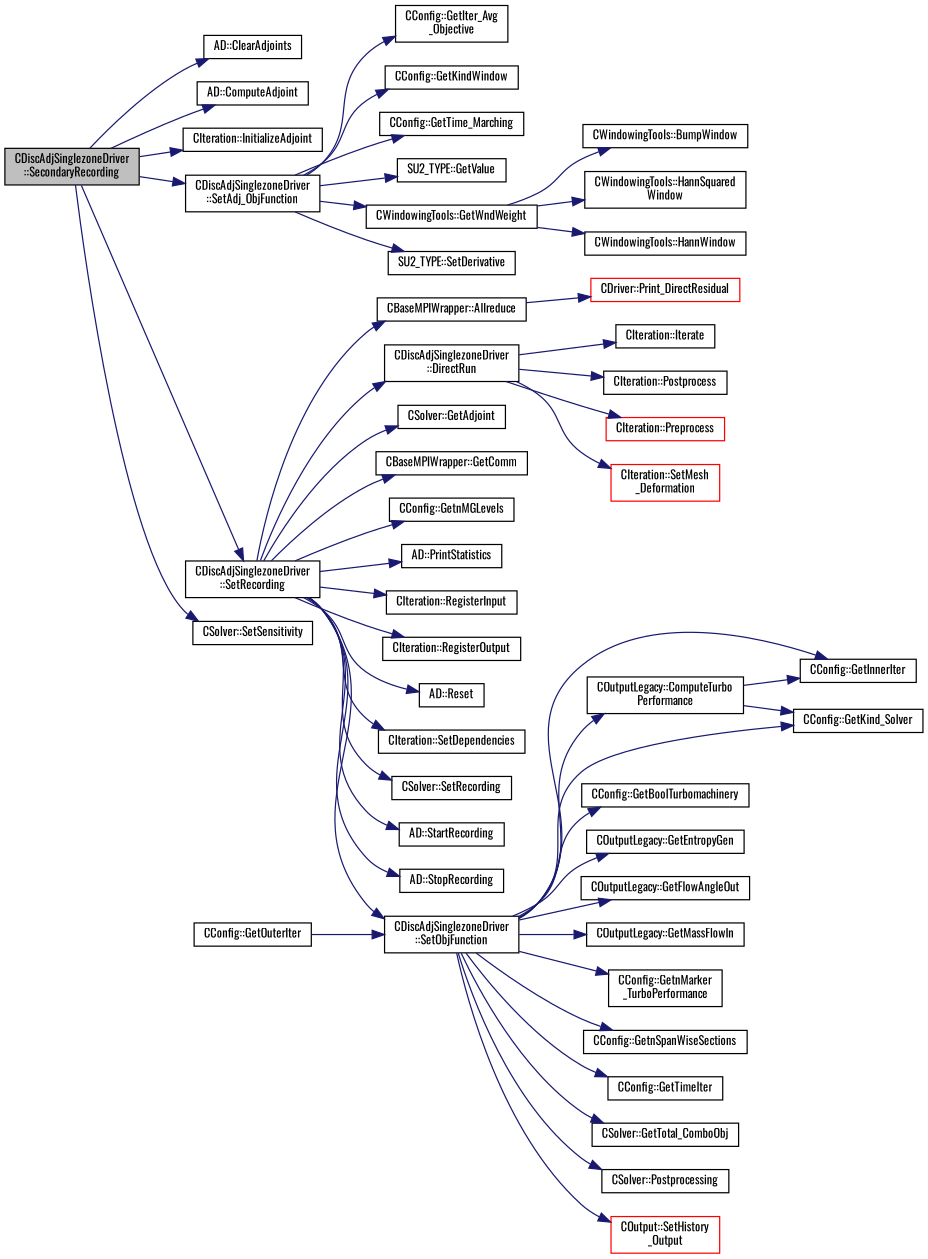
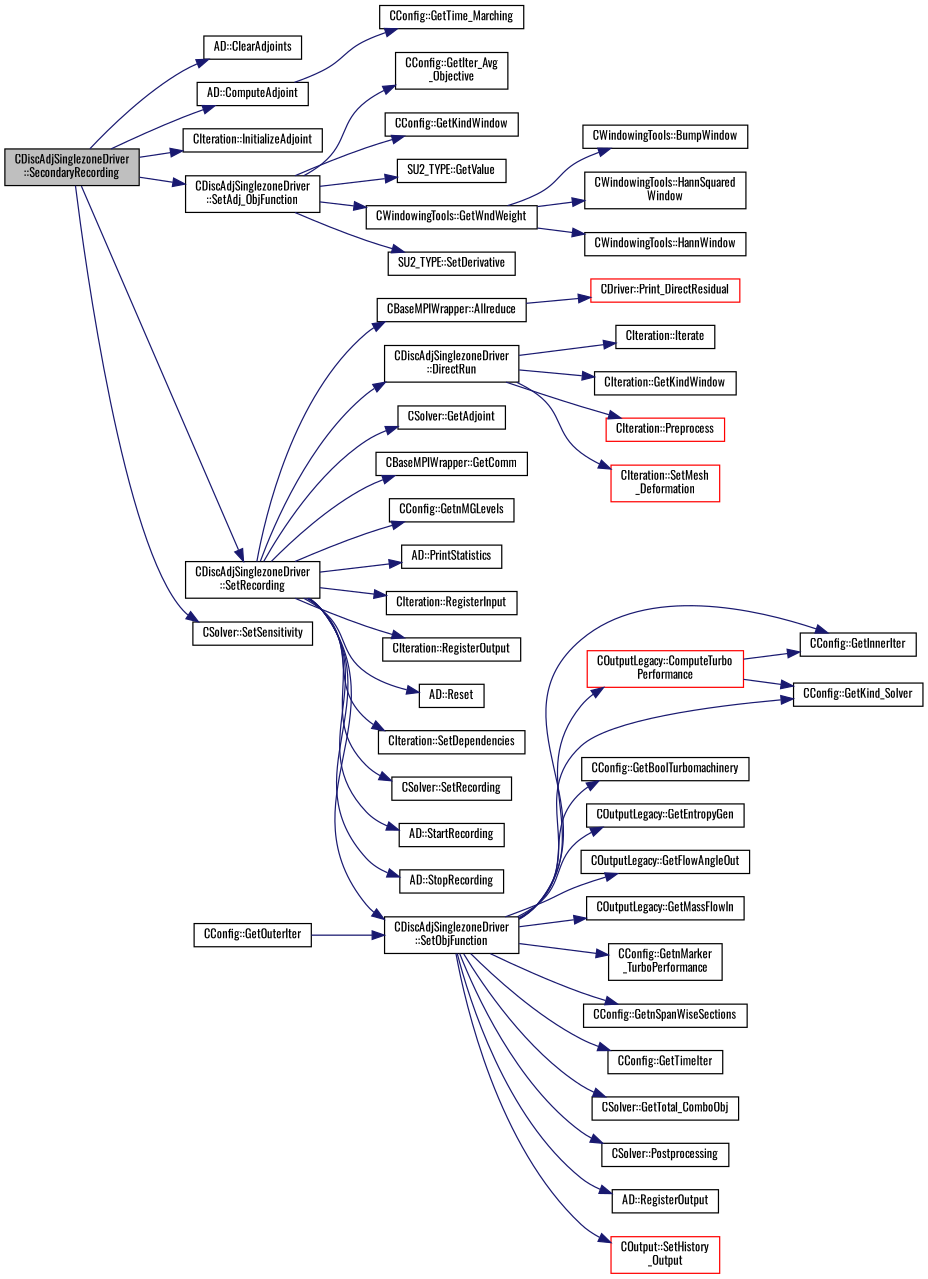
  digraph {
    fontname=Oswald
    rankdir=LR
    node [color=black fillcolor=white fontname=Oswald fontsize=10 shape=record style=filled]
    edge [color=midnightblue fontname=Oswald fontsize=10 labelfontname=Helvetica labelfontsize=10 style=solid]
    n1 [fillcolor=grey75 fontcolor=black height=0.2 label="CDiscAdjSinglezoneDriver\l::SecondaryRecording" width=0.4]
    n2 [height=0.2 label="AD::ClearAdjoints" width=0.4]
    n3 [height=0.2 label="AD::ComputeAdjoint" width=0.4]
    n4 [height=0.2 label="CIteration::InitializeAdjoint" width=0.4]
    n5 [height=0.2 label="CDiscAdjSinglezoneDriver\l::SetAdj_ObjFunction" width=0.4]
    n6 [height=0.2 label="CDiscAdjSinglezoneDriver\l::SetRecording" width=0.4]
    n7 [height=0.2 label="CSolver::SetSensitivity" width=0.4]
    n8 [height=0.2 label="CConfig::GetIter_Avg\l_Objective" width=0.4]
    n9 [height=0.2 label="CConfig::GetKindWindow" width=0.4]
    n10 [height=0.2 label="CConfig::GetTime_Marching" width=0.4]
    n11 [height=0.2 label="SU2_TYPE::GetValue" width=0.4]
    n12 [height=0.2 label="CWindowingTools::GetWndWeight" width=0.4]
    n13 [height=0.2 label="SU2_TYPE::SetDerivative" width=0.4]
    n14 [height=0.2 label="CBaseMPIWrapper::Allreduce" width=0.4]
    n15 [height=0.2 label="CDiscAdjSinglezoneDriver\l::DirectRun" width=0.4]
    n16 [height=0.2 label="CSolver::GetAdjoint" width=0.4]
    n17 [height=0.2 label="CBaseMPIWrapper::GetComm" width=0.4]
    n18 [height=0.2 label="CConfig::GetnMGLevels" width=0.4]
    n19 [height=0.2 label="AD::PrintStatistics" width=0.4]
    n20 [height=0.2 label="CIteration::RegisterInput" width=0.4]
    n21 [height=0.2 label="CIteration::RegisterOutput" width=0.4]
    n22 [height=0.2 label="AD::Reset" width=0.4]
    n23 [height=0.2 label="CIteration::SetDependencies" width=0.4]
    n24 [height=0.2 label="CDiscAdjSinglezoneDriver\l::SetObjFunction" width=0.4]
    n25 [height=0.2 label="CSolver::SetRecording" width=0.4]
    n26 [height=0.2 label="AD::StartRecording" width=0.4]
    n27 [height=0.2 label="AD::StopRecording" width=0.4]
    n28 [height=0.2 label="CWindowingTools::BumpWindow" width=0.4]
    n29 [height=0.2 label="CWindowingTools::HannSquared\lWindow" width=0.4]
    n30 [height=0.2 label="CWindowingTools::HannWindow" width=0.4]
    n31 [color=red height=0.2 label="CDriver::Print_DirectResidual" width=0.4]
    n32 [height=0.2 label="CIteration::Iterate" width=0.4]
-   n33 [height=0.2 label="CIteration::Postprocess" width=0.4]
+   n33 [height=0.2 label="CIteration::GetKindWindow" width=0.4]
    n34 [color=red height=0.2 label="CIteration::Preprocess" width=0.4]
    n35 [color=red height=0.2 label="CIteration::SetMesh\l_Deformation" width=0.4]
-   n36 [height=0.2 label="COutputLegacy::ComputeTurbo\lPerformance" width=0.4]
+   n36 [color=red height=0.2 label="COutputLegacy::ComputeTurbo\lPerformance" width=0.4]
    n37 [height=0.2 label="CConfig::GetInnerIter" width=0.4]
    n38 [height=0.2 label="CConfig::GetKind_Solver" width=0.4]
    n39 [height=0.2 label="CConfig::GetBoolTurbomachinery" width=0.4]
    n40 [height=0.2 label="COutputLegacy::GetEntropyGen" width=0.4]
    n41 [height=0.2 label="COutputLegacy::GetFlowAngleOut" width=0.4]
    n42 [height=0.2 label="COutputLegacy::GetMassFlowIn" width=0.4]
    n43 [height=0.2 label="CConfig::GetnMarker\l_TurboPerformance" width=0.4]
    n44 [height=0.2 label="CConfig::GetnSpanWiseSections" width=0.4]
    n45 [height=0.2 label="CConfig::GetTimeIter" width=0.4]
    n46 [height=0.2 label="CSolver::GetTotal_ComboObj" width=0.4]
    n47 [height=0.2 label="CSolver::Postprocessing" width=0.4]
+   n48 [height=0.2 label="AD::RegisterOutput" width=0.4]
    n49 [color=red height=0.2 label="COutput::SetHistory\l_Output" width=0.4]
    n50 [height=0.2 label="CConfig::GetOuterIter" width=0.4]
    n1 -> n2
    n1 -> n3
    n1 -> n4
    n1 -> n5
    n1 -> n6
    n1 -> n7
    n5 -> n8
    n5 -> n9
-   n5 -> n10
+   n3 -> n10
    n5 -> n11
    n5 -> n12
    n5 -> n13
    n6 -> n14
    n6 -> n15
    n6 -> n16
    n6 -> n17
    n6 -> n18
    n6 -> n19
    n6 -> n20
    n6 -> n21
    n6 -> n22
    n6 -> n23
    n6 -> n24
    n6 -> n25
    n6 -> n26
    n6 -> n27
    n12 -> n28
    n12 -> n29
    n12 -> n30
    n14 -> n31
    n15 -> n32
    n15 -> n33
    n15 -> n34
    n15 -> n35
    n24 -> n36
    n24 -> n37
    n24 -> n38
    n24 -> n39
    n24 -> n40
    n24 -> n41
    n24 -> n42
    n24 -> n43
    n24 -> n44
    n24 -> n45
    n24 -> n46
    n24 -> n47
+   n24 -> n48
    n24 -> n49
    n36 -> n37
    n36 -> n38
    n50 -> n24
  }
